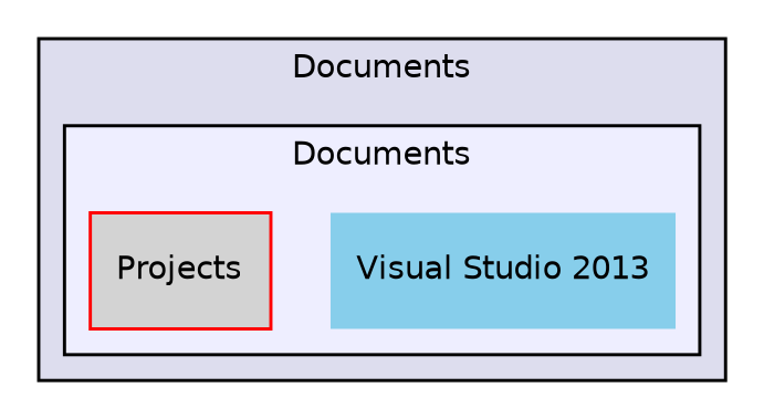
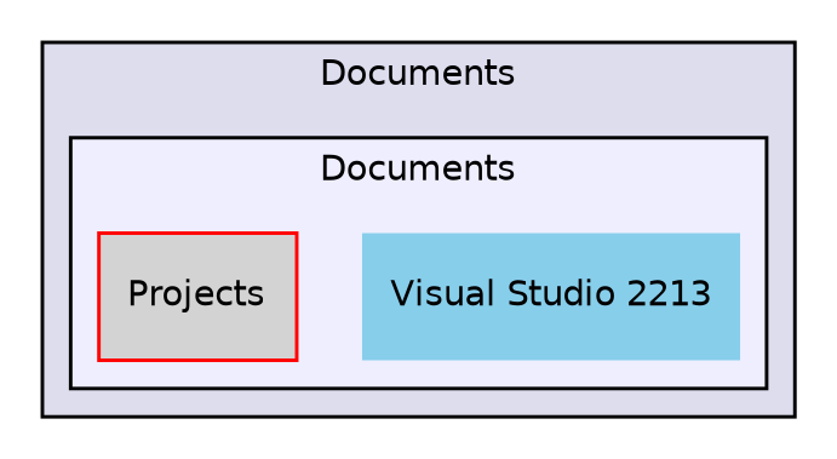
  digraph {
    compound=true
    node [fontname=Helvetica fontsize=10 style=filled]
-   n1 [label="Visual Studio 2013" shape=plaintext fillcolor=skyblue]
+   n1 [label="Visual Studio 2213" shape=plaintext fillcolor=skyblue]
    n2 [color=red fillcolor=lightgrey label=Projects shape=box]
    subgraph cluster_1 {
      bgcolor="#ddddee"
      fontname=Helvetica
      fontsize=10
      label=Documents
      pencolor=black
      subgraph cluster_2 {
        bgcolor="#eeeeff"
        fontname=Helvetica
        fontsize=10
        pencolor=black
        n1
        n2
      }
    }
  }
